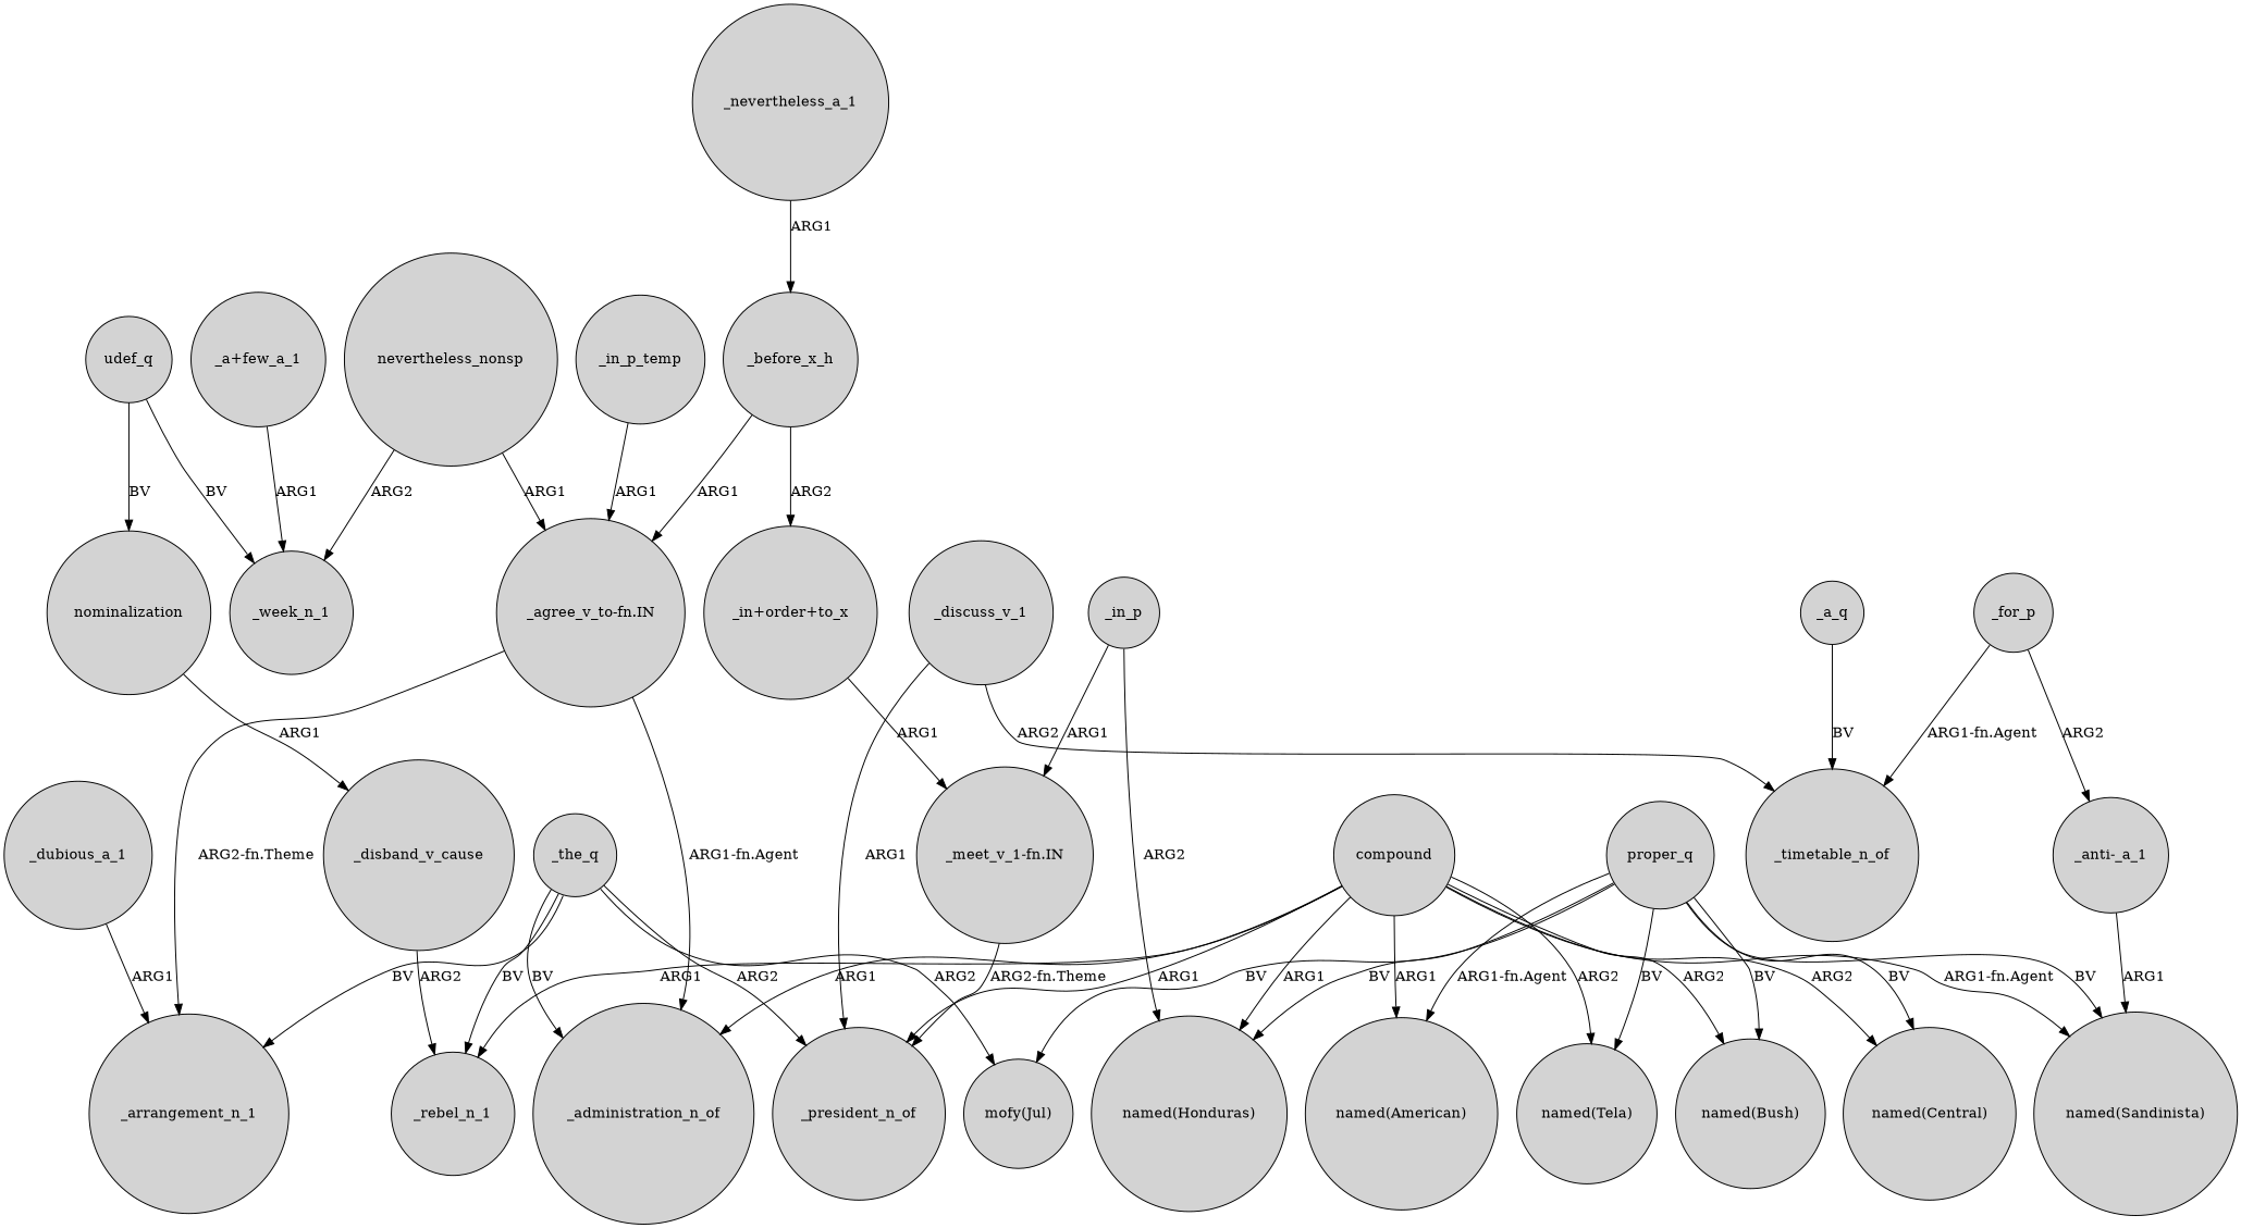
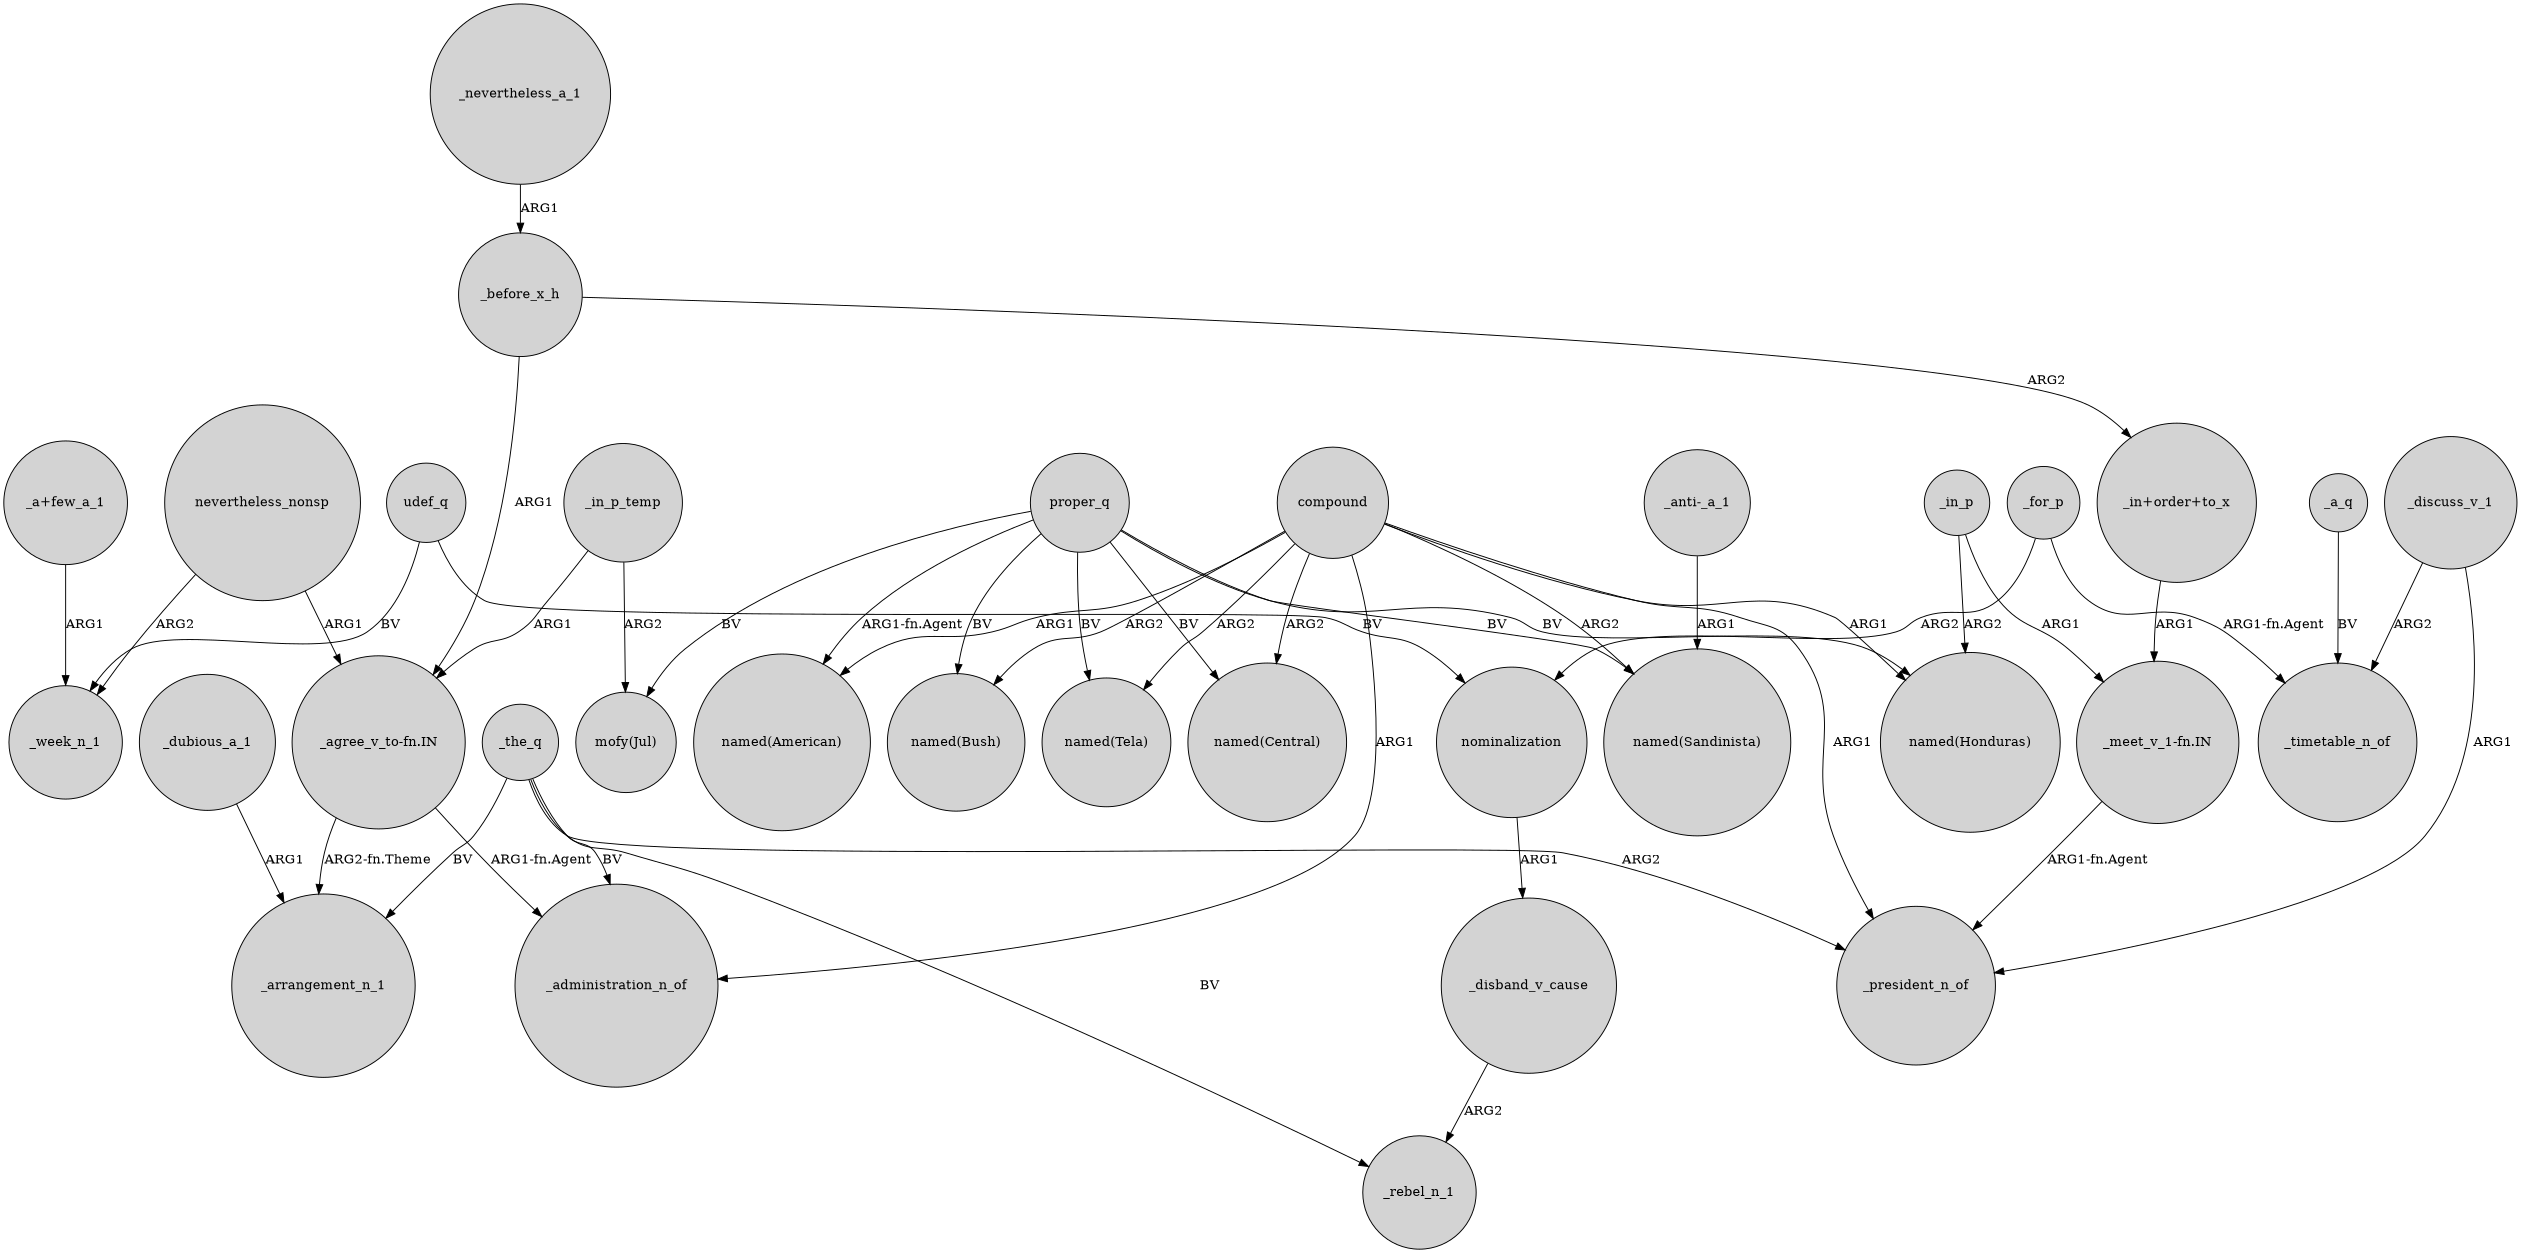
  digraph {
    node [shape=circle style=filled]
    nominalization
    _disband_v_cause
    _rebel_n_1
    "_agree_v_to-fn.IN"
    _administration_n_of
    _arrangement_n_1
    proper_q
    "mofy(Jul)"
    "named(American)"
    "named(Bush)"
    "named(Central)"
    "named(Tela)"
    "named(Sandinista)"
    "named(Honduras)"
    _the_q
    _president_n_of
    compound
    "_anti-_a_1"
    _discuss_v_1
    _timetable_n_of
    _for_p
    "_meet_v_1-fn.IN"
    _in_p
    n24 [label=nevertheless_nonsp]
    _week_n_1
    _dubious_a_1
    _in_p_temp
    "_a+few_a_1"
    _before_x_h
    "_in+order+to_x"
    udef_q
    _nevertheless_a_1
    _a_q
    nominalization -> _disband_v_cause [label=ARG1]
    _disband_v_cause -> _rebel_n_1 [label=ARG2]
    "_agree_v_to-fn.IN" -> _administration_n_of [label="ARG1-fn.Agent"]
    "_agree_v_to-fn.IN" -> _arrangement_n_1 [label="ARG2-fn.Theme"]
    proper_q -> "mofy(Jul)" [label=BV]
    proper_q -> "named(American)" [label="ARG1-fn.Agent"]
    proper_q -> "named(Bush)" [label=BV]
    proper_q -> "named(Central)" [label=BV]
    proper_q -> "named(Tela)" [label=BV]
    proper_q -> "named(Sandinista)" [label=BV]
    proper_q -> "named(Honduras)" [label=BV]
    _the_q -> _rebel_n_1 [label=BV]
    _the_q -> _administration_n_of [label=BV]
    _the_q -> _arrangement_n_1 [label=BV]
    _the_q -> _president_n_of [label=ARG2]
-   compound -> _rebel_n_1 [label=ARG1]
    compound -> _administration_n_of [label=ARG1]
    compound -> "named(American)" [label=ARG1]
    compound -> "named(Bush)" [label=ARG2]
    compound -> "named(Central)" [label=ARG2]
    compound -> "named(Tela)" [label=ARG2]
-   compound -> "named(Sandinista)" [label="ARG1-fn.Agent"]
+   compound -> "named(Sandinista)" [label=ARG2]
    compound -> "named(Honduras)" [label=ARG1]
    compound -> _president_n_of [label=ARG1]
    "_anti-_a_1" -> "named(Sandinista)" [label=ARG1]
    _discuss_v_1 -> _president_n_of [label=ARG1]
    _discuss_v_1 -> _timetable_n_of [label=ARG2]
-   _for_p -> "_anti-_a_1" [label=ARG2]
+   _for_p -> nominalization [label=ARG2]
    _for_p -> _timetable_n_of [label="ARG1-fn.Agent"]
-   "_meet_v_1-fn.IN" -> _president_n_of [label="ARG2-fn.Theme"]
+   "_meet_v_1-fn.IN" -> _president_n_of [label="ARG1-fn.Agent"]
    _in_p -> "named(Honduras)" [label=ARG2]
    _in_p -> "_meet_v_1-fn.IN" [label=ARG1]
    n24 -> "_agree_v_to-fn.IN" [label=ARG1]
    n24 -> _week_n_1 [label=ARG2]
    _dubious_a_1 -> _arrangement_n_1 [label=ARG1]
    _in_p_temp -> "_agree_v_to-fn.IN" [label=ARG1]
-   _the_q -> "mofy(Jul)" [label=ARG2]
+   _in_p_temp -> "mofy(Jul)" [label=ARG2]
    "_a+few_a_1" -> _week_n_1 [label=ARG1]
    _before_x_h -> "_agree_v_to-fn.IN" [label=ARG1]
    _before_x_h -> "_in+order+to_x" [label=ARG2]
    "_in+order+to_x" -> "_meet_v_1-fn.IN" [label=ARG1]
    udef_q -> nominalization [label=BV]
    udef_q -> _week_n_1 [label=BV]
    _nevertheless_a_1 -> _before_x_h [label=ARG1]
    _a_q -> _timetable_n_of [label=BV]
  }
